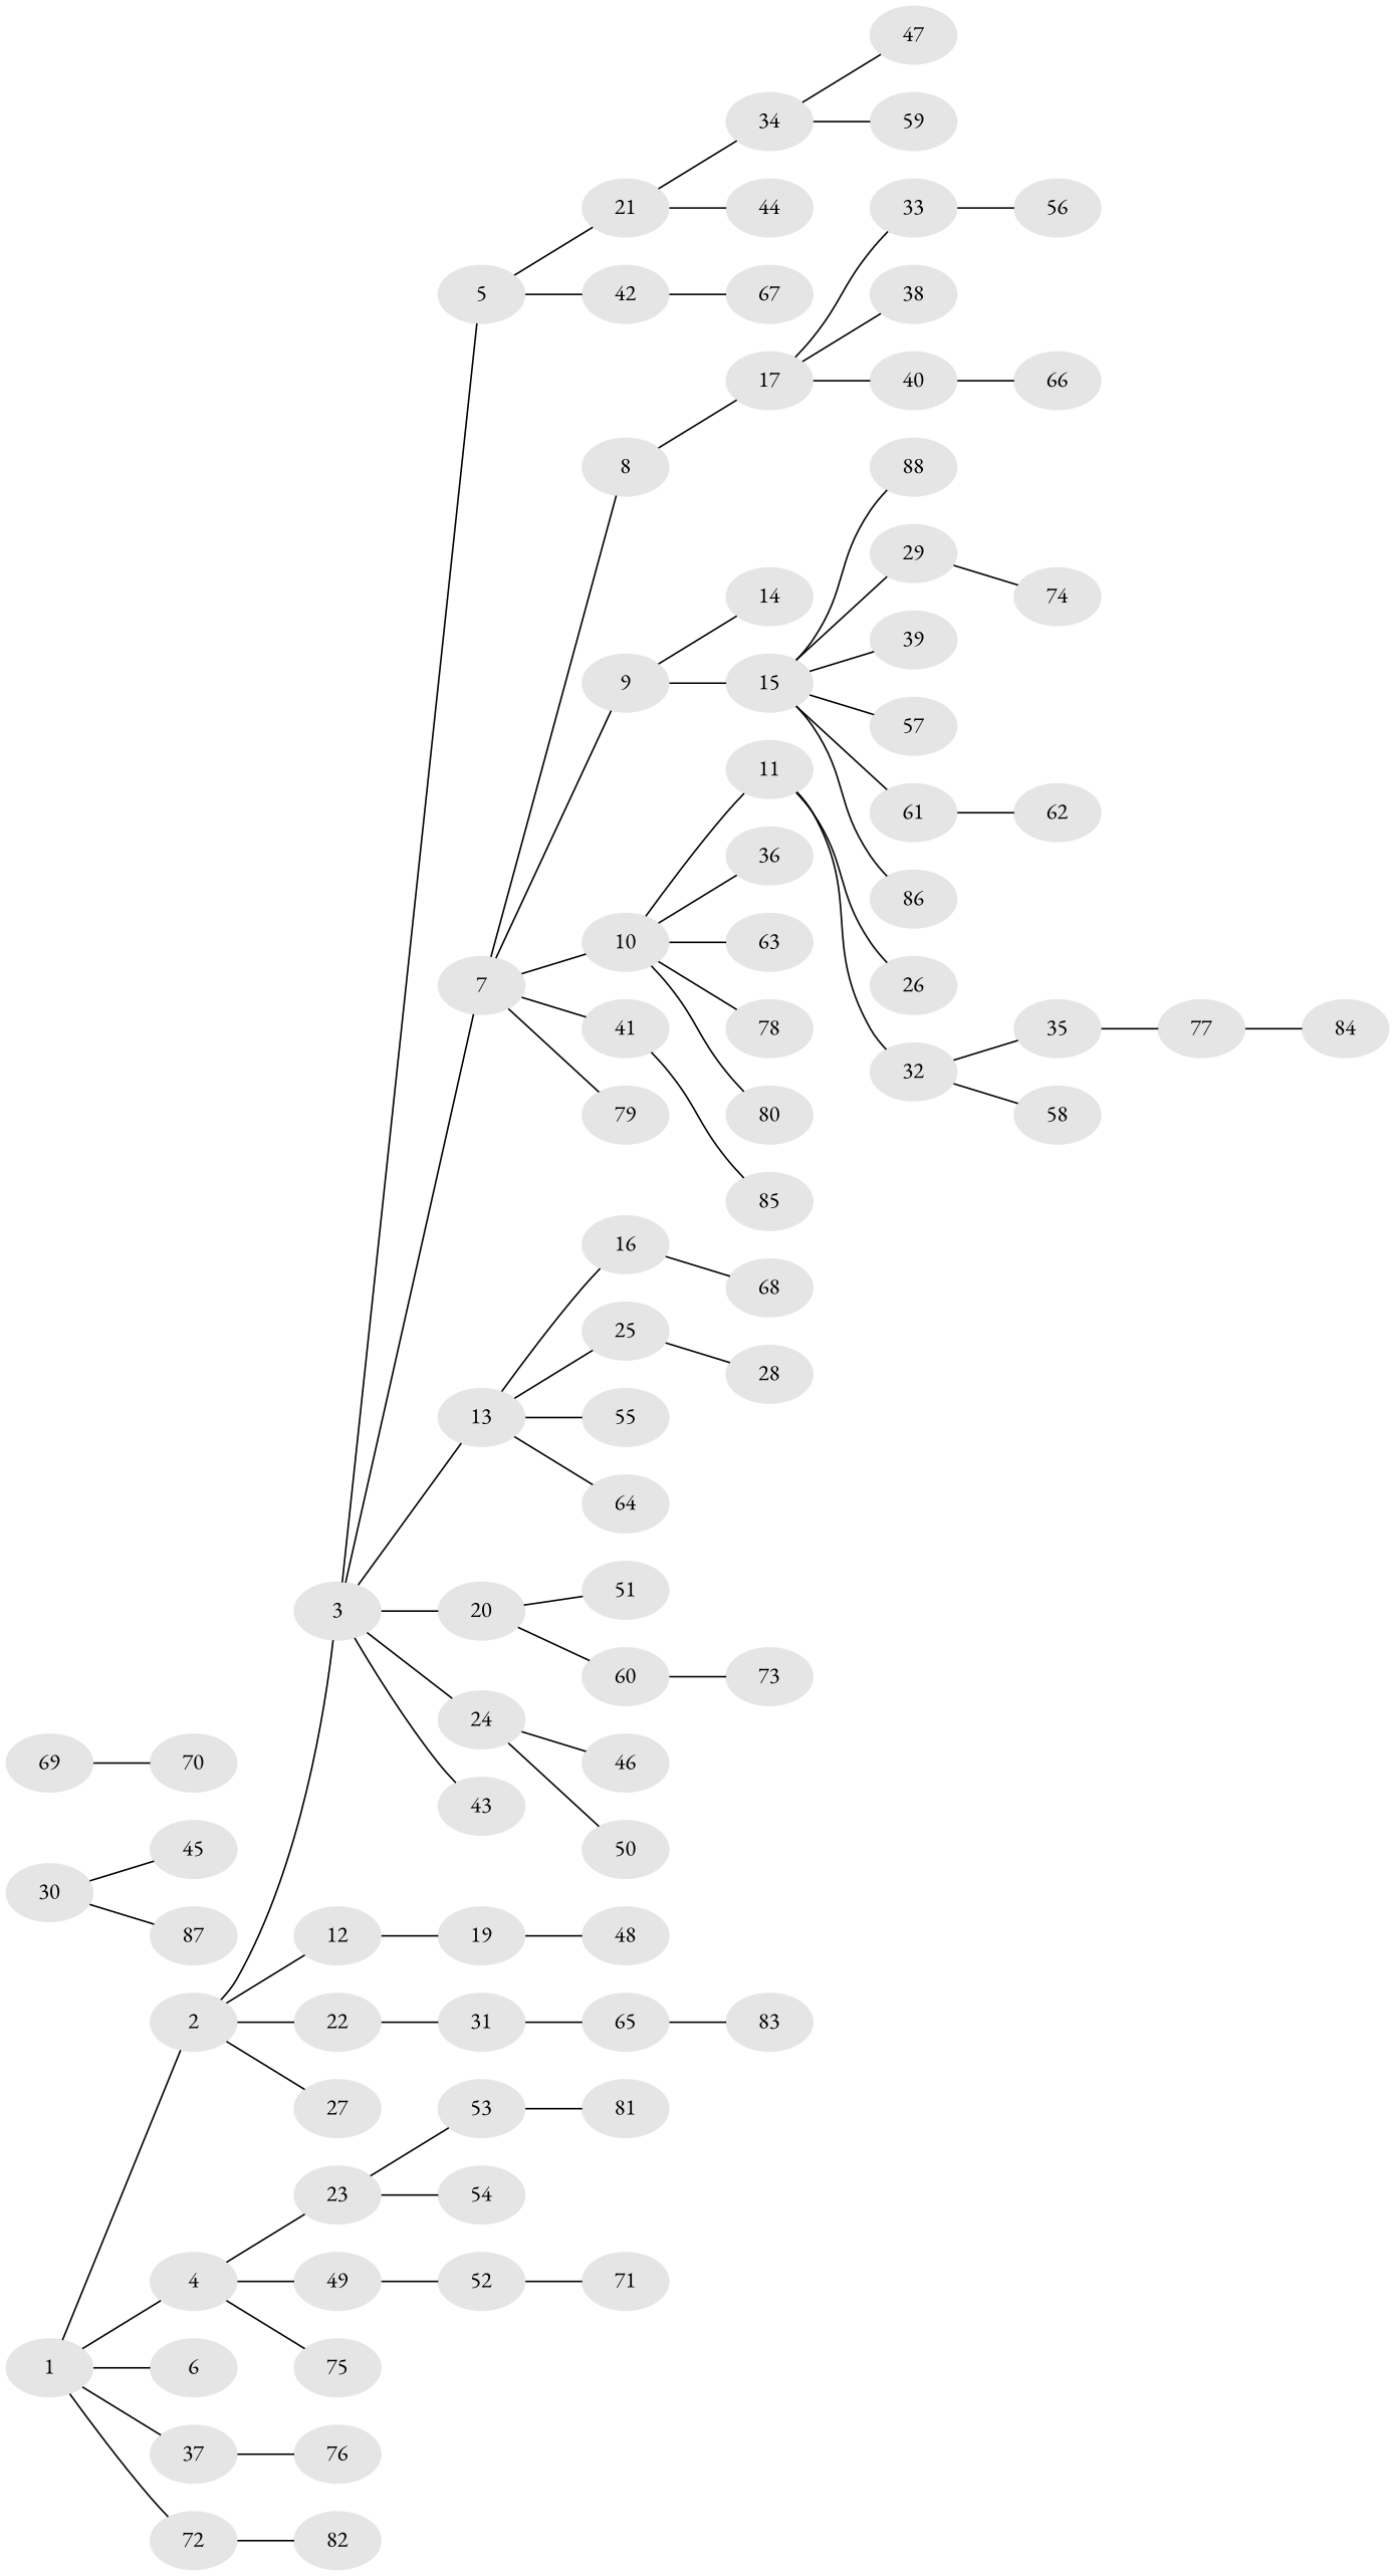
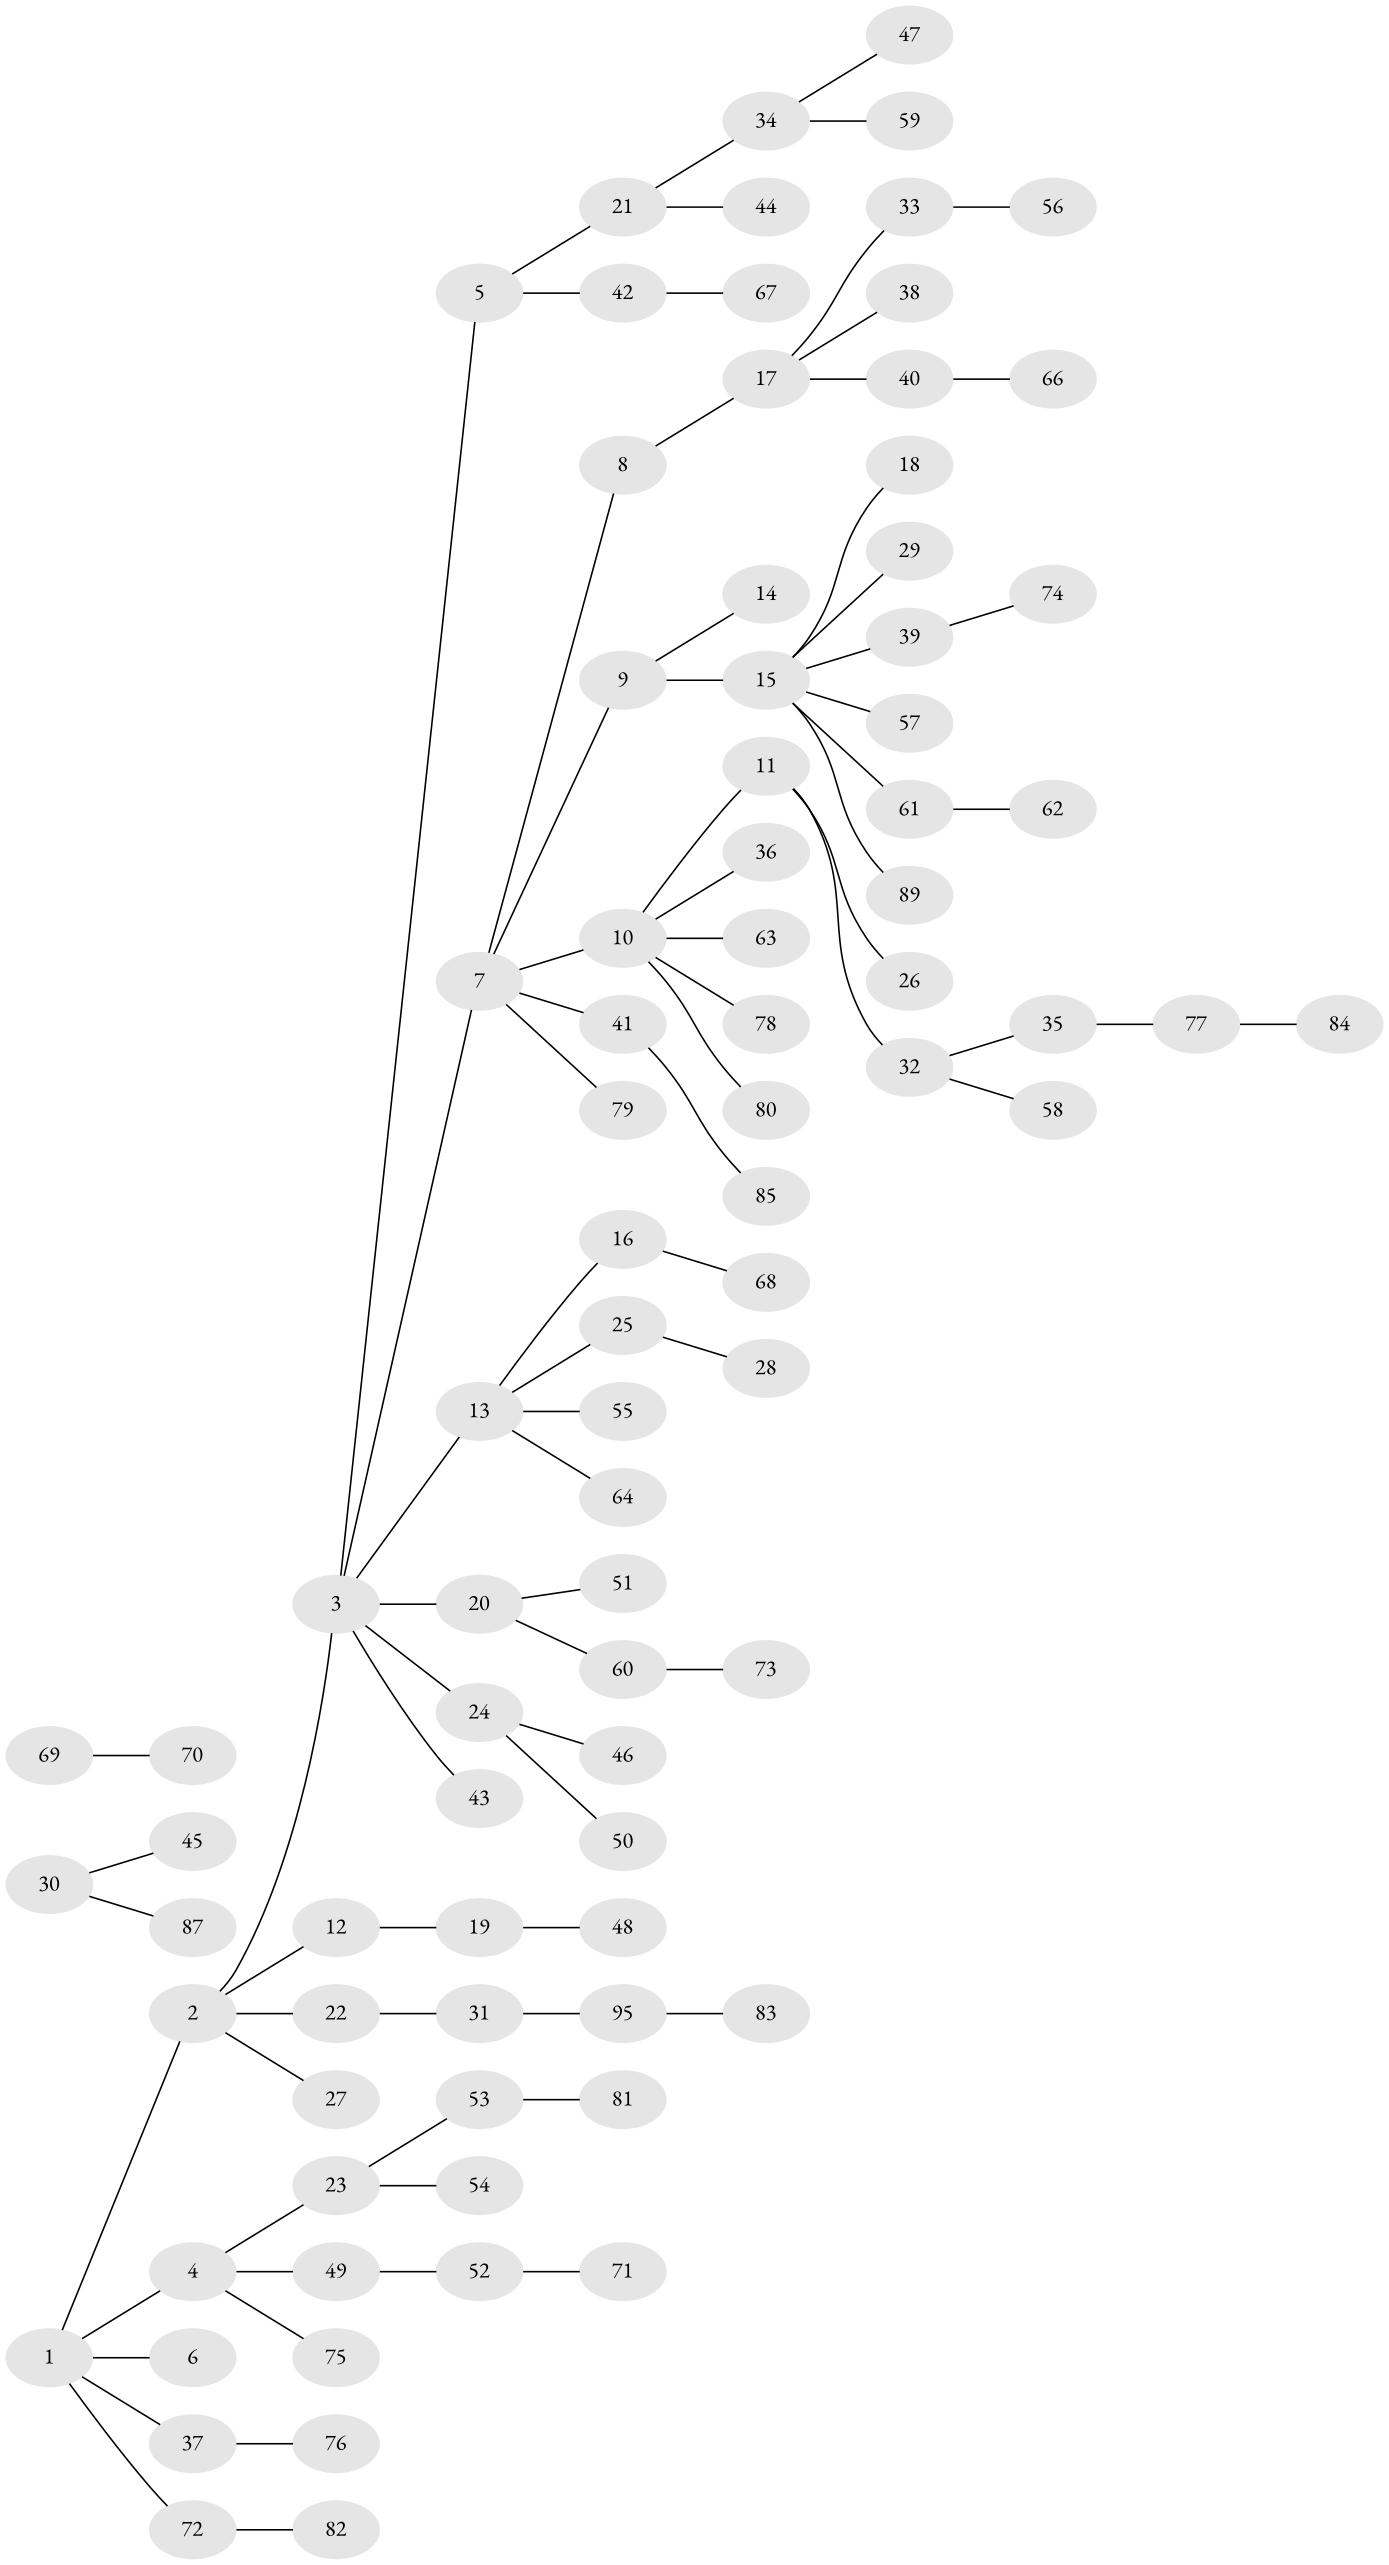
  graph {
    fontname="EB Garamond"
    rankdir=LR
    node [color=gray90 fontname="EB Garamond" style=filled]
    edge [fontname="EB Garamond"]
    1
    2
    4
    6
    37
    72
    3
    12
    22
    27
    23
    49
    75
    76
    82
    5
    7
    13
    20
    24
    43
    19
    31
    21
    42
    8
    9
    10
    41
    79
    16
    25
    55
    64
    51
    60
    46
    50
    53
    54
    52
    34
    44
    67
    17
    14
    15
    11
    36
    63
    78
    80
    85
    33
    38
    40
-   18 [label=88]
+   18
    29
    39
    57
    61
-   86
+   86 [label=89]
    30
    45
    87
    26
    32
    35
    58
    48
    68
    28
    74
    62
    56
    66
    73
    47
    59
-   65
+   65 [label=95]
    81
    83
    69
    70
    77
    84
    71
    1 -- 2
    1 -- 4
    1 -- 6
    1 -- 37
    1 -- 72
    2 -- 3
    2 -- 12
    2 -- 22
    2 -- 27
    4 -- 23
    4 -- 49
    4 -- 75
    37 -- 76
    72 -- 82
    3 -- 5
    3 -- 7
    3 -- 13
    3 -- 20
    3 -- 24
    3 -- 43
    12 -- 19
    22 -- 31
    23 -- 53
    23 -- 54
    49 -- 52
    5 -- 21
    5 -- 42
    7 -- 8
    7 -- 9
    7 -- 10
    7 -- 41
    7 -- 79
    13 -- 16
    13 -- 25
    13 -- 55
    13 -- 64
    20 -- 51
    20 -- 60
    24 -- 46
    24 -- 50
    19 -- 48
    31 -- 65
    21 -- 34
    21 -- 44
    42 -- 67
    8 -- 17
    9 -- 14
    9 -- 15
    10 -- 11
    10 -- 36
    10 -- 63
    10 -- 78
    10 -- 80
    41 -- 85
    16 -- 68
    25 -- 28
    60 -- 73
    53 -- 81
    52 -- 71
    34 -- 47
    34 -- 59
    17 -- 33
    17 -- 38
    17 -- 40
    15 -- 18
    15 -- 29
    15 -- 39
    15 -- 57
    15 -- 61
    15 -- 86
    11 -- 26
    11 -- 32
    33 -- 56
    40 -- 66
-   29 -- 74
+   39 -- 74
    61 -- 62
    30 -- 45
    30 -- 87
    32 -- 35
    32 -- 58
    35 -- 77
    65 -- 83
    69 -- 70
    77 -- 84
  }
